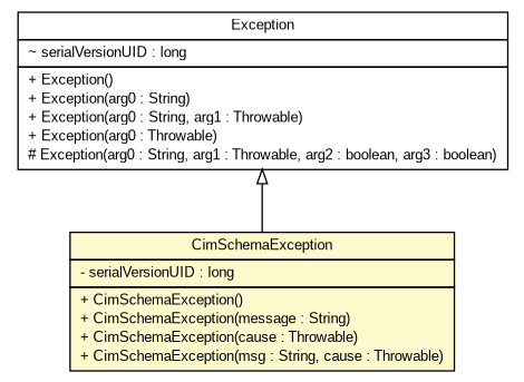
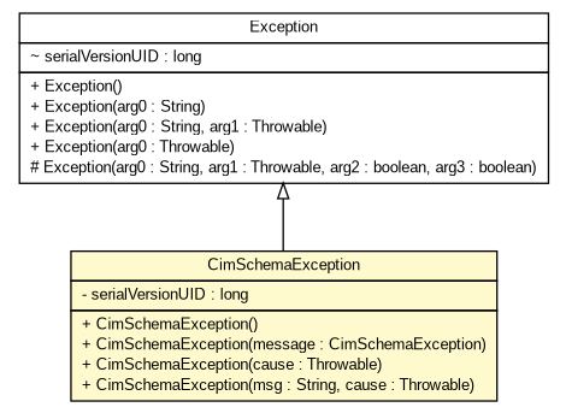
  digraph {
    nodesep=0.25
    ranksep=0.5
    node [fontcolor=black fontname=arial fontsize=10.0 shape=plaintext]
-   n1 [label=<<table title="org.tanjakostic.jcleancim.experimental.builder.rdfs.CimSchemaException" border="0" cellborder="1" cellspacing="0" cellpadding="2" port="p" bgcolor="lemonChiffon" href="./CimSchemaException.html"> 		<tr><td><table border="0" cellspacing="0" cellpadding="1"> <tr><td align="center" balign="center"> CimSchemaException </td></tr> 		</table></td></tr> 		<tr><td><table border="0" cellspacing="0" cellpadding="1"> <tr><td align="left" balign="left"> - serialVersionUID : long </td></tr> 		</table></td></tr> 		<tr><td><table border="0" cellspacing="0" cellpadding="1"> <tr><td align="left" balign="left"> + CimSchemaException() </td></tr> <tr><td align="left" balign="left"> + CimSchemaException(message : String) </td></tr> <tr><td align="left" balign="left"> + CimSchemaException(cause : Throwable) </td></tr> <tr><td align="left" balign="left"> + CimSchemaException(msg : String, cause : Throwable) </td></tr> 		</table></td></tr> 		</table>>]
+   n1 [label=<<table title="org.tanjakostic.jcleancim.experimental.builder.rdfs.CimSchemaException" border="0" cellborder="1" cellspacing="0" cellpadding="2" port="p" bgcolor="lemonChiffon" href="./CimSchemaException.html"> 		<tr><td><table border="0" cellspacing="0" cellpadding="1"> <tr><td align="center" balign="center"> CimSchemaException </td></tr> 		</table></td></tr> 		<tr><td><table border="0" cellspacing="0" cellpadding="1"> <tr><td align="left" balign="left"> - serialVersionUID : long </td></tr> 		</table></td></tr> 		<tr><td><table border="0" cellspacing="0" cellpadding="1"> <tr><td align="left" balign="left"> + CimSchemaException() </td></tr> <tr><td align="left" balign="left"> + CimSchemaException(message : CimSchemaException) </td></tr> <tr><td align="left" balign="left"> + CimSchemaException(cause : Throwable) </td></tr> <tr><td align="left" balign="left"> + CimSchemaException(msg : String, cause : Throwable) </td></tr> 		</table></td></tr> 		</table>>]
    n2 [label=<<table title="java.lang.Exception" border="0" cellborder="1" cellspacing="0" cellpadding="2" port="p" href="http://java.sun.com/j2se/1.4.2/docs/api/java/lang/Exception.html"> 		<tr><td><table border="0" cellspacing="0" cellpadding="1"> <tr><td align="center" balign="center"> Exception </td></tr> 		</table></td></tr> 		<tr><td><table border="0" cellspacing="0" cellpadding="1"> <tr><td align="left" balign="left"> ~ serialVersionUID : long </td></tr> 		</table></td></tr> 		<tr><td><table border="0" cellspacing="0" cellpadding="1"> <tr><td align="left" balign="left"> + Exception() </td></tr> <tr><td align="left" balign="left"> + Exception(arg0 : String) </td></tr> <tr><td align="left" balign="left"> + Exception(arg0 : String, arg1 : Throwable) </td></tr> <tr><td align="left" balign="left"> + Exception(arg0 : Throwable) </td></tr> <tr><td align="left" balign="left"> # Exception(arg0 : String, arg1 : Throwable, arg2 : boolean, arg3 : boolean) </td></tr> 		</table></td></tr> 		</table>>]
    n2 -> n1 [arrowtail=empty dir=back fontname=arial fontsize=10 headport=p labelfontname=arial labelfontsize=10 tailport=p]
  }
